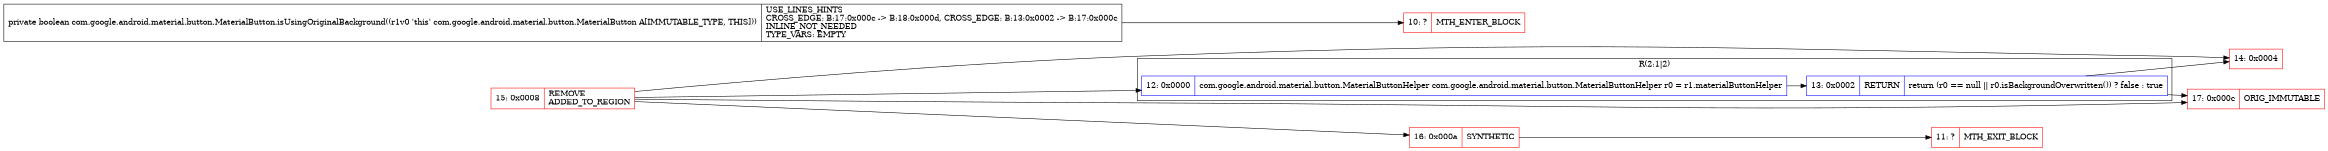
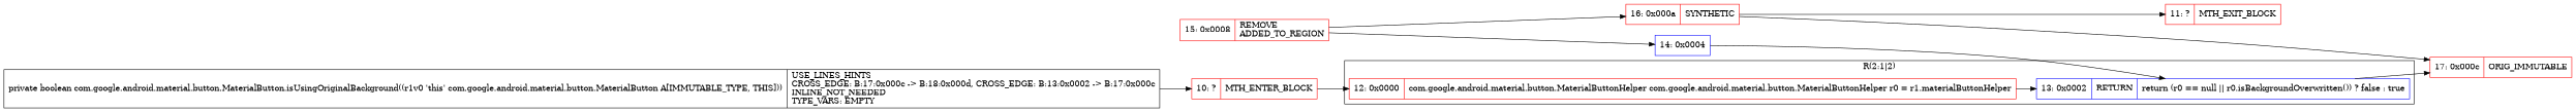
  digraph {
    rankdir=LR
    node [color=red shape=record]
-   n1 [color=blue label="{12\:\ 0x0000|com.google.android.material.button.MaterialButtonHelper com.google.android.material.button.MaterialButtonHelper r0 = r1.materialButtonHelper\l}"]
+   n1 [label="{12\:\ 0x0000|com.google.android.material.button.MaterialButtonHelper com.google.android.material.button.MaterialButtonHelper r0 = r1.materialButtonHelper\l}"]
    n2 [color=blue label="{13\:\ 0x0002|RETURN\l|return (r0 == null \|\| r0.isBackgroundOverwritten()) ? false : true\l}"]
-   n3 [label="{14\:\ 0x0004}"]
+   n3 [color=blue label="{14\:\ 0x0004}"]
    n4 [label="{17\:\ 0x000c|ORIG_IMMUTABLE\l}"]
    n5 [label="{10\:\ ?|MTH_ENTER_BLOCK\l}"]
    n6 [label="{15\:\ 0x0008|REMOVE\lADDED_TO_REGION\l}"]
    n7 [label="{16\:\ 0x000a|SYNTHETIC\l}"]
    n8 [label="{11\:\ ?|MTH_EXIT_BLOCK\l}"]
    n9 [label="{private boolean com.google.android.material.button.MaterialButton.isUsingOriginalBackground((r1v0 'this' com.google.android.material.button.MaterialButton A[IMMUTABLE_TYPE, THIS]))  | USE_LINES_HINTS\lCROSS_EDGE: B:17:0x000c \-\> B:18:0x000d, CROSS_EDGE: B:13:0x0002 \-\> B:17:0x000c\lINLINE_NOT_NEEDED\lTYPE_VARS: EMPTY\l}" color=""]
    subgraph cluster_1 {
      label="R(2:1|2)"
      n1
      n2
    }
    n1 -> n2
-   n2 -> n3
+   n3 -> n2
    n2 -> n4
-   n6 -> n1
+   n5 -> n1
    n6 -> n3
-   n6 -> n4
+   n7 -> n4
    n6 -> n7
    n7 -> n8
    n9 -> n5
  }
